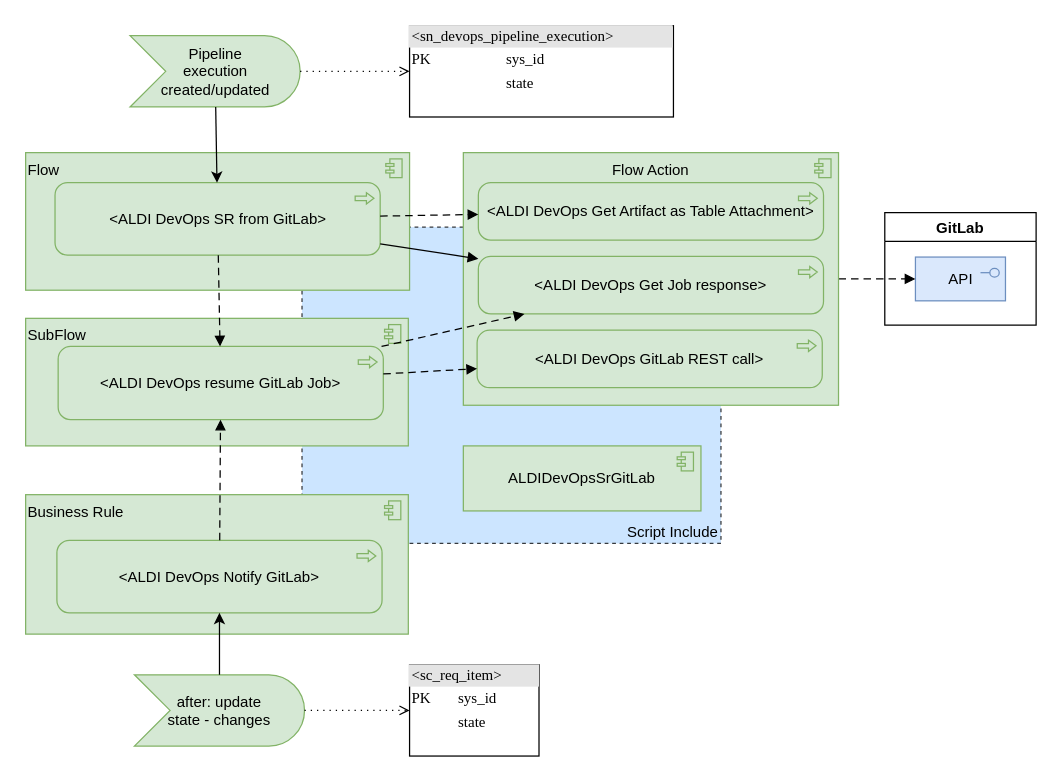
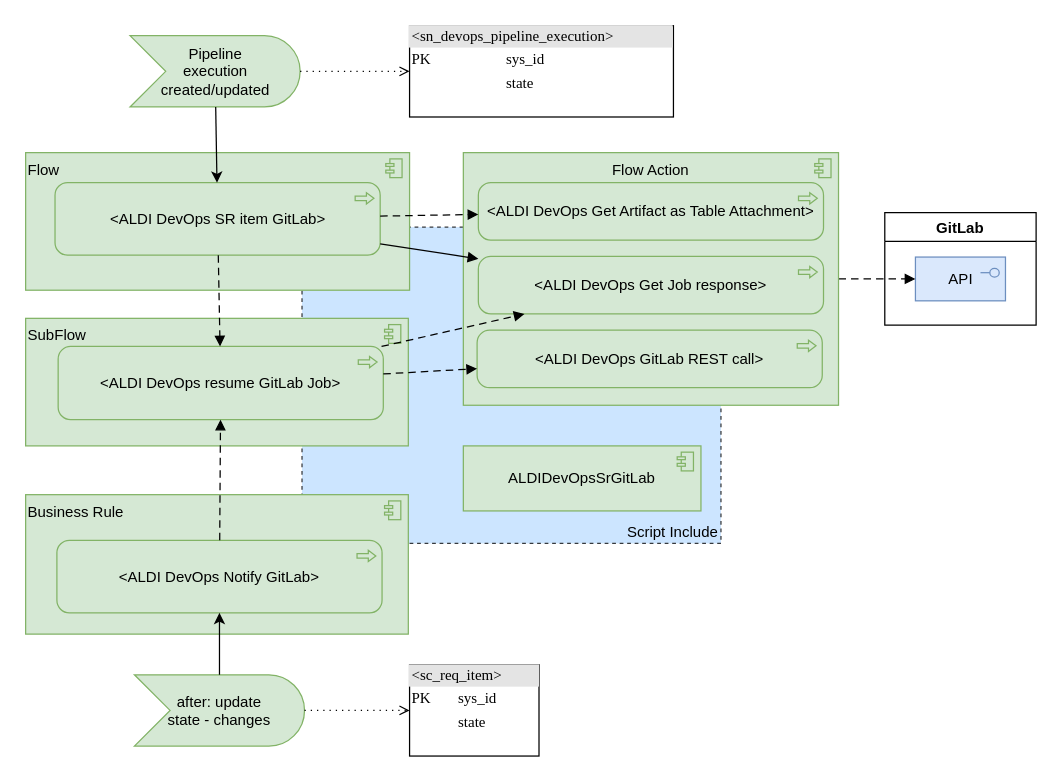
  <mxCell id="0" />
  <mxCell id="1" parent="0" />
  <mxCell id="2" value="Script Include" style="html=1;outlineConnect=0;whiteSpace=wrap;fillColor=#cce5ff;shape=mxgraph.archimate3.application;appType=comp;archiType=square;strokeColor=#36393d;verticalAlign=bottom;align=right;gradientColor=none;dashed=1;" vertex="1" parent="1"><mxGeometry x="241" y="181" width="335" height="253" as="geometry" /></mxCell>
  <mxCell id="3" value="Flow" style="html=1;outlineConnect=0;whiteSpace=wrap;fillColor=#d5e8d4;shape=mxgraph.archimate3.application;appType=comp;archiType=square;strokeColor=#82b366;verticalAlign=top;align=left;" vertex="1" parent="1"><mxGeometry x="20" y="121.5" width="307" height="110" as="geometry" /></mxCell>
- <mxCell id="4" value="&amp;lt;ALDI DevOps SR from GitLab&amp;gt;" style="html=1;outlineConnect=0;whiteSpace=wrap;fillColor=#d5e8d4;shape=mxgraph.archimate3.application;appType=proc;archiType=rounded;strokeColor=#82b366;" vertex="1" parent="1"><mxGeometry x="43.5" y="145.5" width="260" height="58" as="geometry" /></mxCell>
+ <mxCell id="4" value="&amp;lt;ALDI DevOps SR item GitLab&amp;gt;" style="html=1;outlineConnect=0;whiteSpace=wrap;fillColor=#d5e8d4;shape=mxgraph.archimate3.application;appType=proc;archiType=rounded;strokeColor=#82b366;" vertex="1" parent="1"><mxGeometry x="43.5" y="145.5" width="260" height="58" as="geometry" /></mxCell>
  <mxCell id="5" value="SubFlow" style="html=1;outlineConnect=0;whiteSpace=wrap;fillColor=#d5e8d4;shape=mxgraph.archimate3.application;appType=comp;archiType=square;strokeColor=#82b366;verticalAlign=top;align=left;" vertex="1" parent="1"><mxGeometry x="20" y="254" width="306" height="102" as="geometry" /></mxCell>
  <mxCell id="6" value="&amp;lt;ALDI DevOps resume GitLab Job&amp;gt;" style="html=1;outlineConnect=0;whiteSpace=wrap;fillColor=#d5e8d4;shape=mxgraph.archimate3.application;appType=proc;archiType=rounded;strokeColor=#82b366;verticalAlign=middle;" vertex="1" parent="1"><mxGeometry x="46" y="276.5" width="260" height="58.5" as="geometry" /></mxCell>
  <mxCell id="7" value="Pipeline &lt;br&gt;execution created/updated" style="html=1;outlineConnect=0;whiteSpace=wrap;fillColor=#d5e8d4;shape=mxgraph.archimate3.event;strokeColor=#82b366;" vertex="1" parent="1"><mxGeometry x="103.5" y="28" width="136" height="57" as="geometry" /></mxCell>
  <mxCell id="8" value="" style="edgeStyle=none;rounded=0;orthogonalLoop=1;jettySize=auto;html=1;fontSize=6;" edge="1" parent="1" source="7" target="4"><mxGeometry relative="1" as="geometry"><mxPoint x="123.5" y="61.5" as="sourcePoint" /><mxPoint x="168.5" y="61.5" as="targetPoint" /></mxGeometry></mxCell>
  <mxCell id="9" value="&lt;div style=&quot;box-sizing: border-box ; width: 100% ; background: #e4e4e4 ; padding: 2px&quot;&gt;&amp;lt;sn_devops_pipeline_execution&amp;gt;&lt;/div&gt;&lt;table style=&quot;width: 100% ; font-size: 1em&quot; cellpadding=&quot;2&quot; cellspacing=&quot;0&quot;&gt;&lt;tbody&gt;&lt;tr&gt;&lt;td&gt;PK&lt;/td&gt;&lt;td&gt;sys_id&lt;/td&gt;&lt;/tr&gt;&lt;tr&gt;&lt;td&gt;&lt;/td&gt;&lt;td&gt;state&lt;br&gt;&lt;/td&gt;&lt;/tr&gt;&lt;tr&gt;&lt;td&gt;&lt;br&gt;&lt;/td&gt;&lt;td&gt;&lt;br&gt;&lt;/td&gt;&lt;/tr&gt;&lt;tr&gt;&lt;td&gt;&lt;br&gt;&lt;/td&gt;&lt;td&gt;&lt;/td&gt;&lt;/tr&gt;&lt;/tbody&gt;&lt;/table&gt;" style="verticalAlign=top;align=left;overflow=fill;html=1;rounded=0;shadow=0;comic=0;labelBackgroundColor=none;strokeWidth=1;fontFamily=Verdana;fontSize=12" vertex="1" parent="1"><mxGeometry x="327" y="20" width="211" height="73" as="geometry" /></mxCell>
  <mxCell id="10" value="GitLab" style="swimlane;" vertex="1" parent="1"><mxGeometry x="707" y="169.5" width="121" height="90" as="geometry" /></mxCell>
  <mxCell id="11" value="API" style="html=1;outlineConnect=0;whiteSpace=wrap;fillColor=#dae8fc;shape=mxgraph.archimate3.application;appType=interface;archiType=square;strokeColor=#6c8ebf;verticalAlign=middle;" vertex="1" parent="10"><mxGeometry x="24.5" y="35.5" width="72" height="35" as="geometry" /></mxCell>
  <mxCell id="12" value="" style="html=1;endArrow=block;dashed=1;elbow=vertical;endFill=1;dashPattern=6 4;rounded=0;fontSize=12;" edge="1" parent="1" source="4" target="6"><mxGeometry width="160" relative="1" as="geometry"><mxPoint x="96.5" y="356.5" as="sourcePoint" /><mxPoint x="329.04" y="405" as="targetPoint" /></mxGeometry></mxCell>
  <mxCell id="13" value="ALDIDevOpsSrGitLab" style="html=1;outlineConnect=0;whiteSpace=wrap;fillColor=#d5e8d4;shape=mxgraph.archimate3.application;appType=comp;archiType=square;strokeColor=#82b366;verticalAlign=middle;" vertex="1" parent="1"><mxGeometry x="370" y="356" width="190" height="52" as="geometry" /></mxCell>
  <mxCell id="14" value="" style="html=1;endArrow=open;elbow=vertical;endFill=0;dashed=1;dashPattern=1 4;rounded=0;fillColor=#00b9f2;" edge="1" parent="1" source="7" target="9"><mxGeometry width="160" relative="1" as="geometry"><mxPoint x="353.999" y="148.5" as="sourcePoint" /><mxPoint x="500.261" y="258.5" as="targetPoint" /></mxGeometry></mxCell>
  <mxCell id="15" value="" style="html=1;endArrow=block;dashed=1;elbow=vertical;endFill=1;dashPattern=6 4;rounded=0;fontSize=12;" edge="1" parent="1" source="23" target="11"><mxGeometry width="160" relative="1" as="geometry"><mxPoint x="555" y="560.524" as="sourcePoint" /><mxPoint x="559.5" y="524.646" as="targetPoint" /></mxGeometry></mxCell>
  <mxCell id="16" value="Business Rule" style="html=1;outlineConnect=0;whiteSpace=wrap;fillColor=#d5e8d4;shape=mxgraph.archimate3.application;appType=comp;archiType=square;strokeColor=#82b366;verticalAlign=top;align=left;" vertex="1" parent="1"><mxGeometry x="20" y="395" width="306" height="111.5" as="geometry" /></mxCell>
  <mxCell id="17" value="&amp;lt;ALDI DevOps Notify GitLab&amp;gt;" style="html=1;outlineConnect=0;whiteSpace=wrap;fillColor=#d5e8d4;shape=mxgraph.archimate3.application;appType=proc;archiType=rounded;strokeColor=#82b366;" vertex="1" parent="1"><mxGeometry x="45" y="431.5" width="260" height="58" as="geometry" /></mxCell>
  <mxCell id="18" value="after: update&lt;br&gt;state - changes" style="html=1;outlineConnect=0;whiteSpace=wrap;fillColor=#d5e8d4;shape=mxgraph.archimate3.event;strokeColor=#82b366;" vertex="1" parent="1"><mxGeometry x="107" y="539" width="136" height="57" as="geometry" /></mxCell>
  <mxCell id="19" value="" style="edgeStyle=none;rounded=0;orthogonalLoop=1;jettySize=auto;html=1;fontSize=6;" edge="1" parent="1" source="18" target="17"><mxGeometry relative="1" as="geometry"><mxPoint x="659" y="623" as="sourcePoint" /><mxPoint x="707.771" y="715.5" as="targetPoint" /></mxGeometry></mxCell>
  <mxCell id="20" value="&lt;div style=&quot;box-sizing: border-box ; width: 100% ; background: #e4e4e4 ; padding: 2px&quot;&gt;&amp;lt;sc_req_item&amp;gt;&lt;/div&gt;&lt;table style=&quot;width: 100% ; font-size: 1em&quot; cellpadding=&quot;2&quot; cellspacing=&quot;0&quot;&gt;&lt;tbody&gt;&lt;tr&gt;&lt;td&gt;PK&lt;/td&gt;&lt;td&gt;sys_id&lt;/td&gt;&lt;/tr&gt;&lt;tr&gt;&lt;td&gt;&lt;/td&gt;&lt;td&gt;state&lt;br&gt;&lt;/td&gt;&lt;/tr&gt;&lt;tr&gt;&lt;td&gt;&lt;br&gt;&lt;/td&gt;&lt;td&gt;&lt;br&gt;&lt;/td&gt;&lt;/tr&gt;&lt;tr&gt;&lt;td&gt;&lt;br&gt;&lt;/td&gt;&lt;td&gt;&lt;/td&gt;&lt;/tr&gt;&lt;/tbody&gt;&lt;/table&gt;" style="verticalAlign=top;align=left;overflow=fill;html=1;rounded=0;shadow=0;comic=0;labelBackgroundColor=none;strokeWidth=1;fontFamily=Verdana;fontSize=12" vertex="1" parent="1"><mxGeometry x="327" y="531" width="103.5" height="73" as="geometry" /></mxCell>
  <mxCell id="21" value="" style="html=1;endArrow=open;elbow=vertical;endFill=0;dashed=1;dashPattern=1 4;rounded=0;fillColor=#00b9f2;" edge="1" parent="1" source="18" target="20"><mxGeometry width="160" relative="1" as="geometry"><mxPoint x="889.499" y="710" as="sourcePoint" /><mxPoint x="1035.761" y="820" as="targetPoint" /></mxGeometry></mxCell>
  <mxCell id="22" value="" style="html=1;endArrow=block;dashed=1;elbow=vertical;endFill=1;dashPattern=6 4;rounded=0;fontSize=12;" edge="1" parent="1" source="17" target="6"><mxGeometry width="160" relative="1" as="geometry"><mxPoint x="121" y="222" as="sourcePoint" /><mxPoint x="438" y="458" as="targetPoint" /></mxGeometry></mxCell>
  <mxCell id="23" value="Flow Action" style="html=1;outlineConnect=0;whiteSpace=wrap;fillColor=#d5e8d4;shape=mxgraph.archimate3.application;appType=comp;archiType=square;strokeColor=#82b366;verticalAlign=top;" vertex="1" parent="1"><mxGeometry x="370" y="121.5" width="300" height="202" as="geometry" /></mxCell>
  <mxCell id="24" value="&amp;lt;ALDI&amp;nbsp;DevOps Get Job response&amp;gt;" style="html=1;outlineConnect=0;whiteSpace=wrap;fillColor=#d5e8d4;shape=mxgraph.archimate3.application;appType=proc;archiType=rounded;strokeColor=#82b366;" vertex="1" parent="1"><mxGeometry x="382" y="204.5" width="276" height="46" as="geometry" /></mxCell>
  <mxCell id="25" value="&amp;lt;ALDI&amp;nbsp;DevOps Get Artifact as Table Attachment&amp;gt;" style="html=1;outlineConnect=0;whiteSpace=wrap;fillColor=#d5e8d4;shape=mxgraph.archimate3.application;appType=proc;archiType=rounded;strokeColor=#82b366;" vertex="1" parent="1"><mxGeometry x="382" y="145.5" width="276" height="46" as="geometry" /></mxCell>
  <mxCell id="26" value="&amp;lt;ALDI&amp;nbsp;DevOps GitLab REST call&amp;gt;" style="html=1;outlineConnect=0;whiteSpace=wrap;fillColor=#d5e8d4;shape=mxgraph.archimate3.application;appType=proc;archiType=rounded;strokeColor=#82b366;" vertex="1" parent="1"><mxGeometry x="381" y="263.5" width="276" height="46" as="geometry" /></mxCell>
  <mxCell id="27" value="" style="html=1;endArrow=block;dashed=1;elbow=vertical;endFill=1;dashPattern=6 4;rounded=0;fontSize=12;" edge="1" parent="1" source="6" target="26"><mxGeometry width="160" relative="1" as="geometry"><mxPoint x="676" y="370" as="sourcePoint" /><mxPoint x="808" y="376" as="targetPoint" /></mxGeometry></mxCell>
  <mxCell id="28" value="" style="html=1;endArrow=block;dashed=1;elbow=vertical;endFill=1;dashPattern=6 4;rounded=0;fontSize=12;" edge="1" parent="1" source="6" target="24"><mxGeometry width="160" relative="1" as="geometry"><mxPoint x="229" y="551" as="sourcePoint" /><mxPoint x="469" y="451" as="targetPoint" /></mxGeometry></mxCell>
  <mxCell id="29" value="" style="html=1;endArrow=block;dashed=1;elbow=vertical;endFill=1;dashPattern=6 4;rounded=0;fontSize=12;" edge="1" parent="1" source="4" target="25"><mxGeometry width="160" relative="1" as="geometry"><mxPoint x="171" y="222" as="sourcePoint" /><mxPoint x="115" y="386" as="targetPoint" /></mxGeometry></mxCell>
  <mxCell id="30" value="" style="html=1;endArrow=block;dashed=0;elbow=vertical;endFill=1;dashPattern=6 4;rounded=0;fontSize=12;" edge="1" parent="1" source="4" target="24"><mxGeometry width="160" relative="1" as="geometry"><mxPoint x="311" y="187" as="sourcePoint" /><mxPoint x="392" y="184" as="targetPoint" /></mxGeometry></mxCell>
